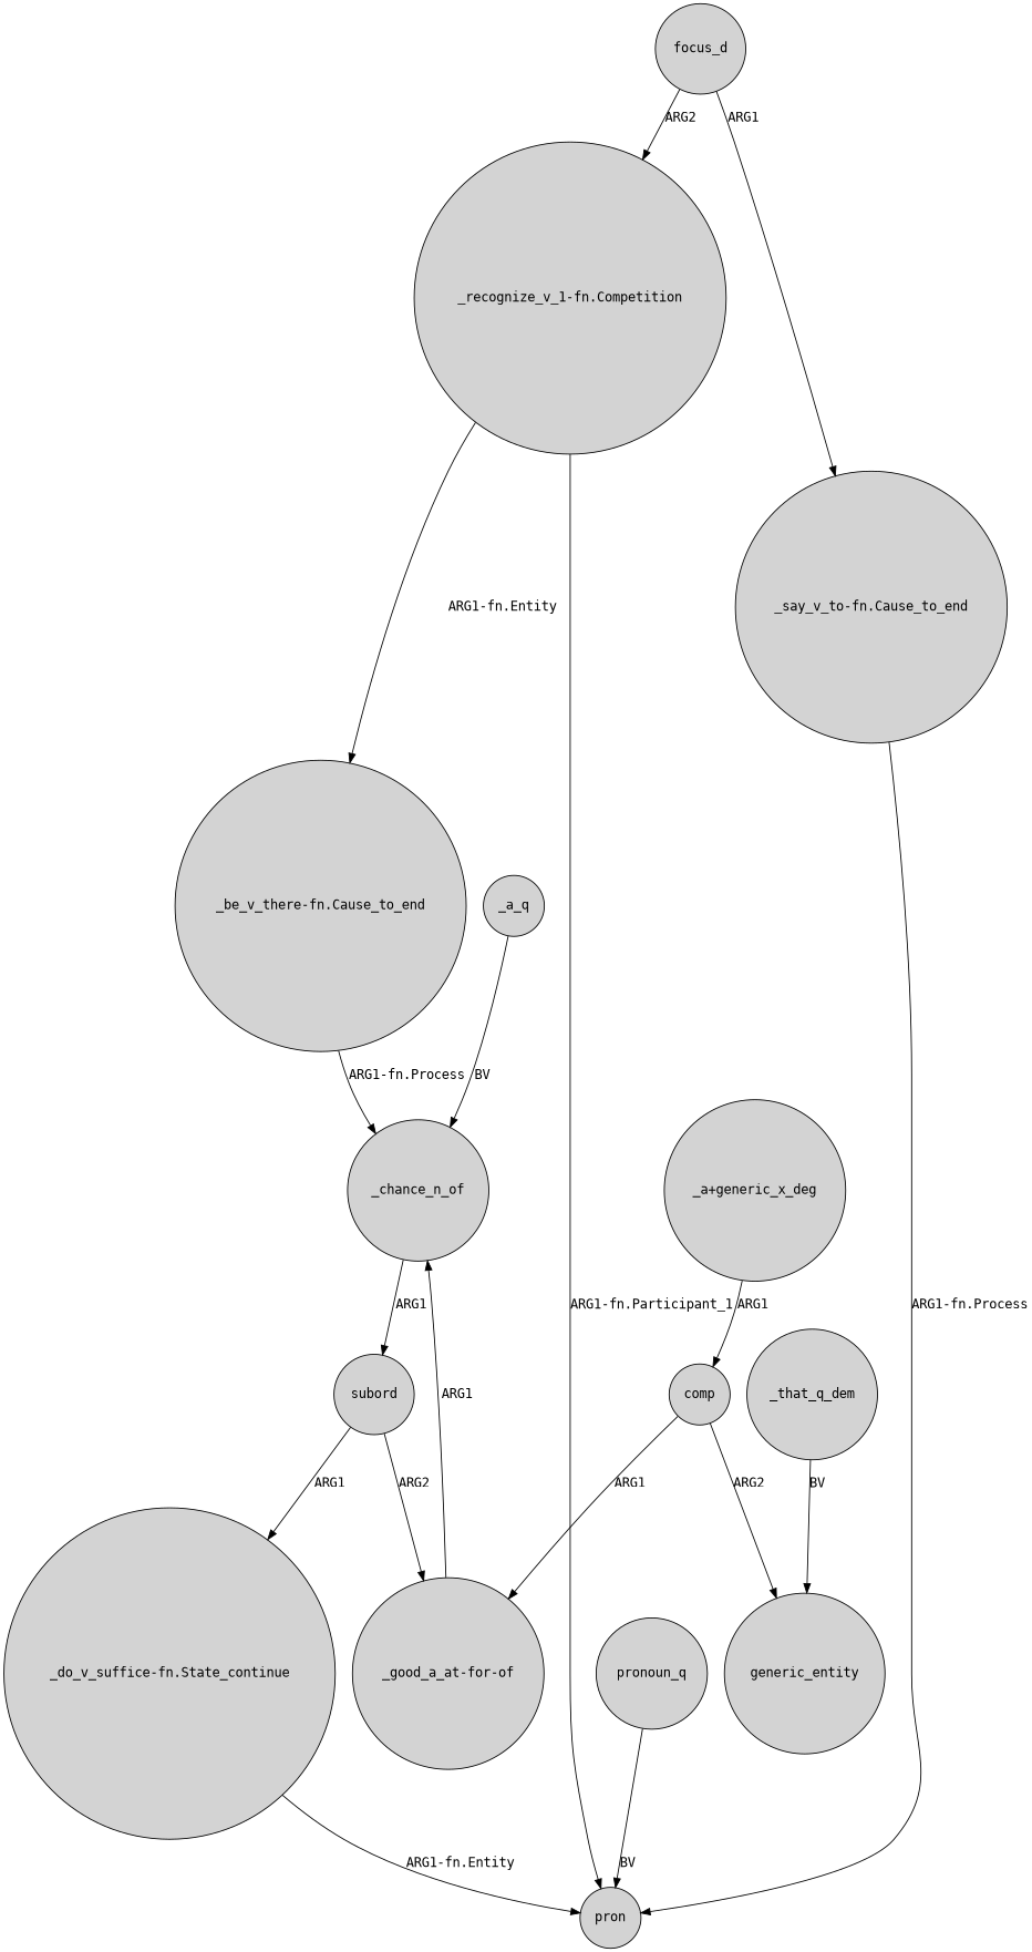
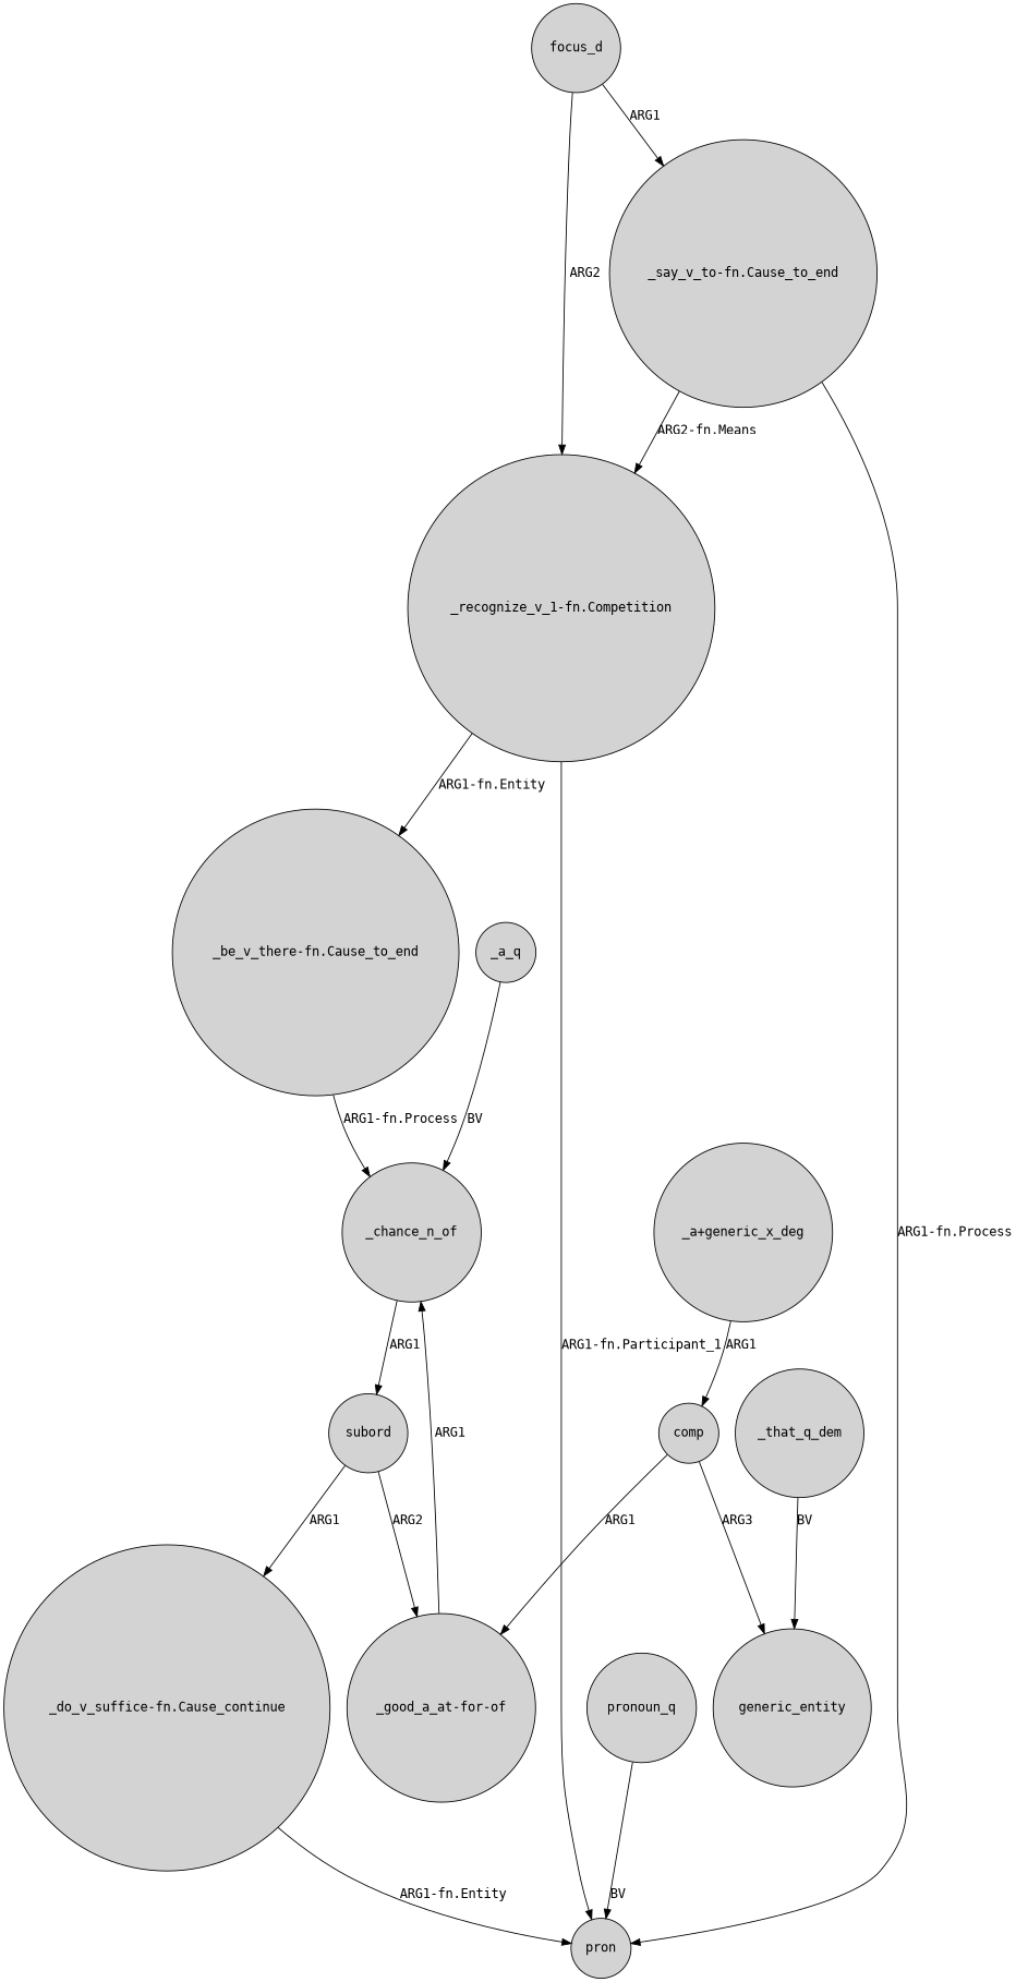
  digraph {
    fontname="DejaVu Sans Mono"
    node [fontname="DejaVu Sans Mono" shape=circle style=filled]
    edge [fontname="DejaVu Sans Mono"]
    focus_d
    "_recognize_v_1-fn.Competition"
    "_say_v_to-fn.Cause_to_end"
    pron
    "_be_v_there-fn.Cause_to_end"
    _chance_n_of
    "_good_a_at-for-of"
    subord
-   "_do_v_suffice-fn.State_continue"
+   "_do_v_suffice-fn.State_continue" [label="_do_v_suffice-fn.Cause_continue"]
    comp
    generic_entity
    _a_q
    _that_q_dem
    n14 [label="_a+generic_x_deg"]
    pronoun_q
    focus_d -> "_recognize_v_1-fn.Competition" [label=ARG2]
    focus_d -> "_say_v_to-fn.Cause_to_end" [label=ARG1]
    "_recognize_v_1-fn.Competition" -> pron [label="ARG1-fn.Participant_1"]
    "_recognize_v_1-fn.Competition" -> "_be_v_there-fn.Cause_to_end" [label="ARG1-fn.Entity"]
+   "_say_v_to-fn.Cause_to_end" -> "_recognize_v_1-fn.Competition" [label="ARG2-fn.Means"]
    "_say_v_to-fn.Cause_to_end" -> pron [label="ARG1-fn.Process"]
    "_be_v_there-fn.Cause_to_end" -> _chance_n_of [label="ARG1-fn.Process"]
    _chance_n_of -> subord [label=ARG1]
    "_good_a_at-for-of" -> _chance_n_of [label=ARG1]
    subord -> "_good_a_at-for-of" [label=ARG2]
    subord -> "_do_v_suffice-fn.State_continue" [label=ARG1]
    "_do_v_suffice-fn.State_continue" -> pron [label="ARG1-fn.Entity"]
    comp -> "_good_a_at-for-of" [label=ARG1]
-   comp -> generic_entity [label=ARG2]
+   comp -> generic_entity [label=ARG3]
    _a_q -> _chance_n_of [label=BV]
    _that_q_dem -> generic_entity [label=BV]
    n14 -> comp [label=ARG1]
    pronoun_q -> pron [label=BV]
  }
